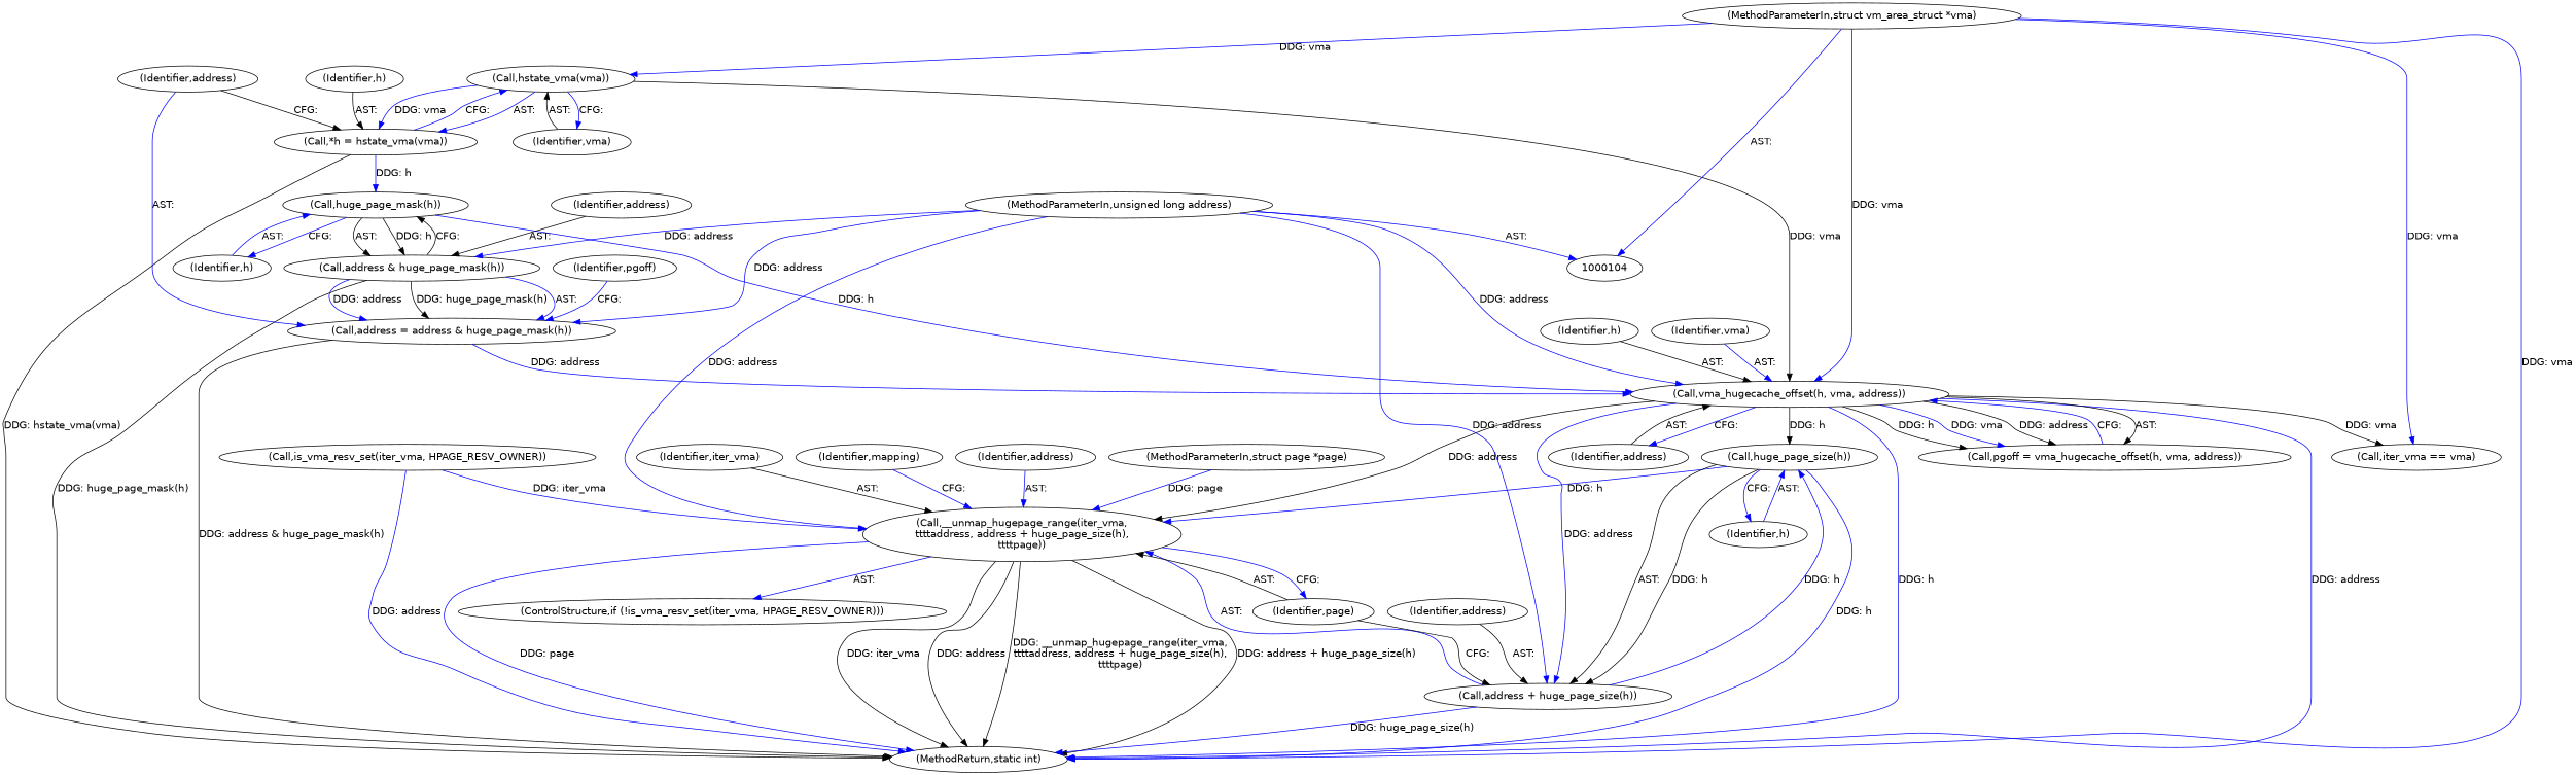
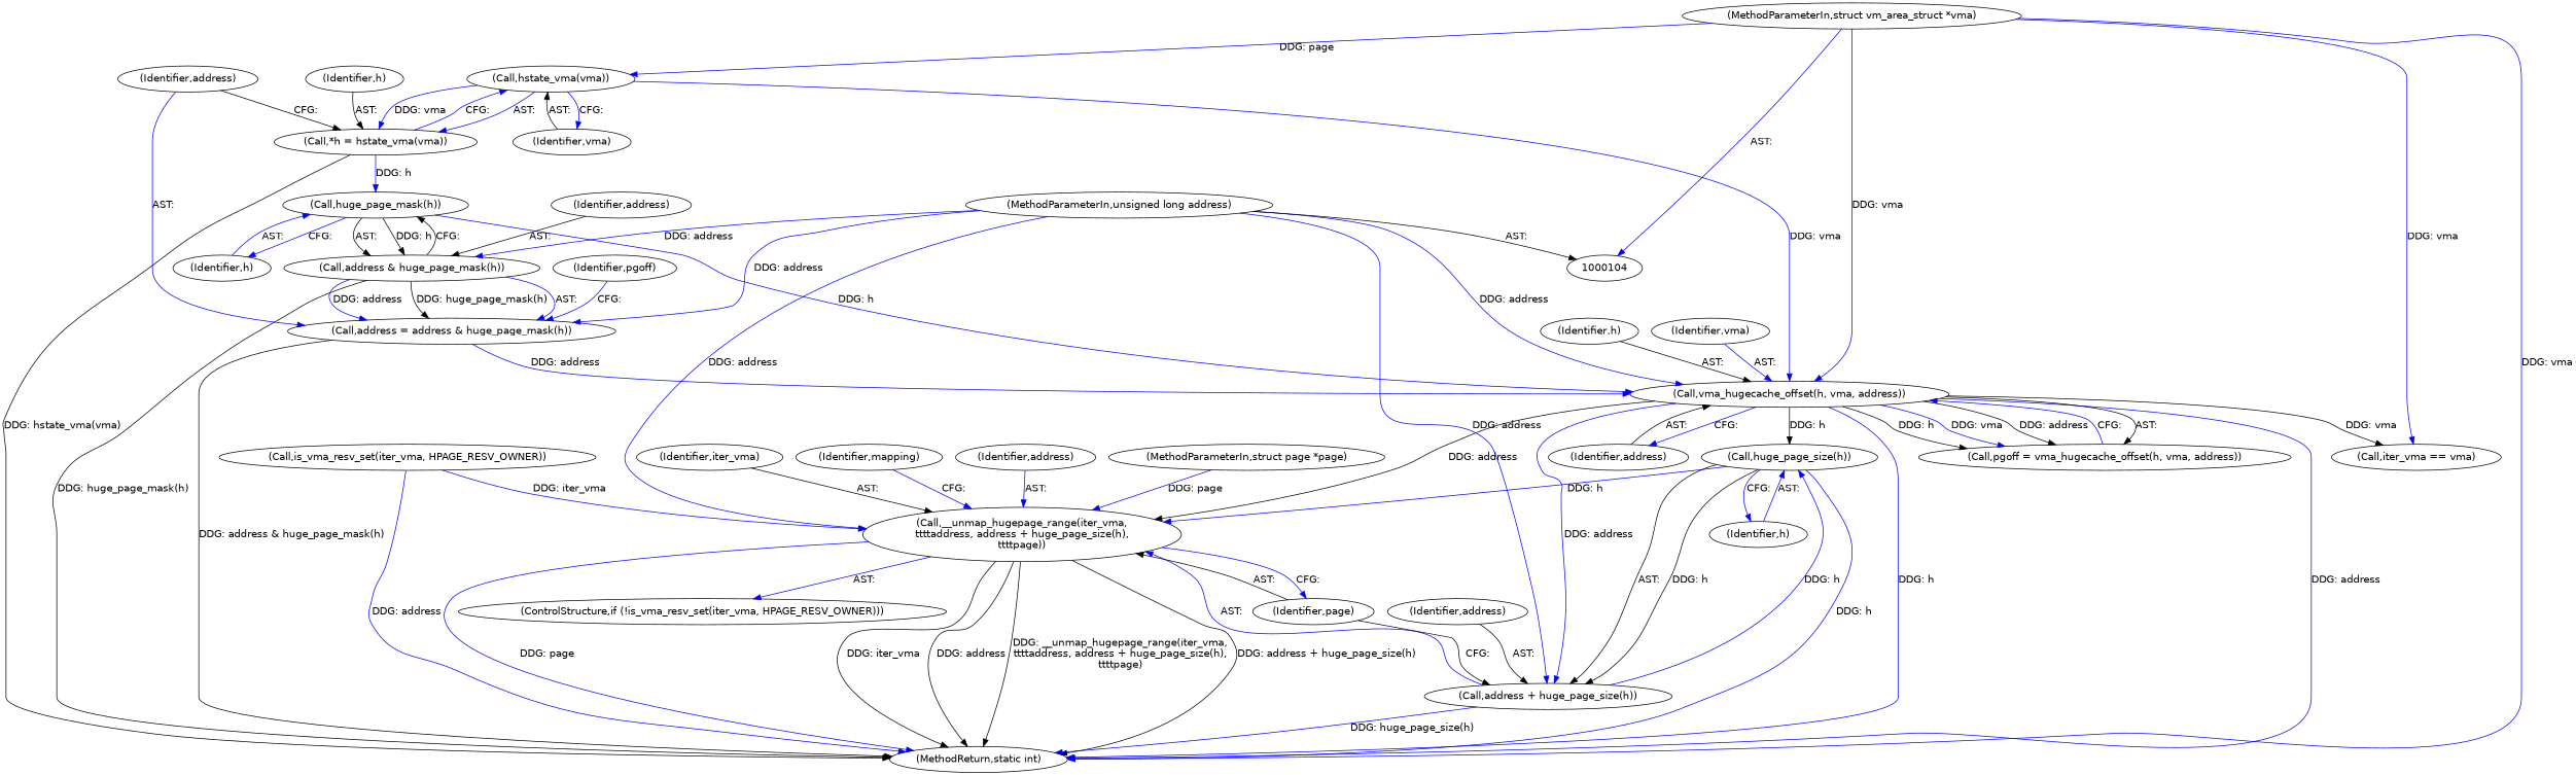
  digraph {
    fontname="DejaVu Sans"
    node [fontname="DejaVu Sans"]
    edge [color=blue fontname="DejaVu Sans"]
    n1 [label="(Call,huge_page_size(h))"]
    n2 [label="(Call,__unmap_hugepage_range(iter_vma,\n\t\t\t\taddress, address + huge_page_size(h),\n\t\t\t\tpage))"]
    n3 [label="(Call,address + huge_page_size(h))"]
    n4 [label="(MethodReturn,static int)"]
    n5 [label="(Identifier,h)"]
    n6 [label="(ControlStructure,if (!is_vma_resv_set(iter_vma, HPAGE_RESV_OWNER)))"]
    n7 [label="(Identifier,page)"]
    n8 [label="(Call,vma_hugecache_offset(h, vma, address))"]
    n9 [label="(Call,iter_vma == vma)"]
    n10 [label="(Identifier,address)"]
    n11 [label="(Call,pgoff = vma_hugecache_offset(h, vma, address))"]
    n12 [label="(Call,huge_page_mask(h))"]
    n13 [label="(Call,address & huge_page_mask(h))"]
    n14 [label="(Identifier,h)"]
    n15 [label="(Call,address = address & huge_page_mask(h))"]
    n16 [label="(Call,*h = hstate_vma(vma))"]
    n17 [label="(Call,hstate_vma(vma))"]
    n18 [label="(Identifier,vma)"]
    n19 [label="(MethodParameterIn,struct vm_area_struct *vma)"]
    1000104
    n21 [label="(MethodParameterIn,unsigned long address)"]
    n22 [label="(Identifier,h)"]
    n23 [label="(Identifier,h)"]
    n24 [label="(Identifier,pgoff)"]
    n25 [label="(Call,is_vma_resv_set(iter_vma, HPAGE_RESV_OWNER))"]
    n26 [label="(Identifier,address)"]
    n27 [label="(Identifier,address)"]
    n28 [label="(Identifier,address)"]
    n29 [label="(Identifier,address)"]
    n30 [label="(Identifier,vma)"]
    n31 [label="(MethodParameterIn,struct page *page)"]
    n32 [label="(Identifier,iter_vma)"]
    n33 [label="(Identifier,mapping)"]
    n1 -> n2 [label="DDG: h"]
    n1 -> n3 [color=black label="AST: "]
    n1 -> n3 [color=black label="DDG: h"]
    n1 -> n4 [label="DDG: h"]
    n1 -> n5 [label="CFG: "]
    n2 -> n4 [color=black label="DDG: iter_vma"]
    n2 -> n4 [color=black label="DDG: address"]
    n2 -> n4 [color=black label="DDG: __unmap_hugepage_range(iter_vma,\n\t\t\t\taddress, address + huge_page_size(h),\n\t\t\t\tpage)"]
    n2 -> n4 [color=black label="DDG: address + huge_page_size(h)"]
    n2 -> n4 [label="DDG: page"]
    n2 -> n6 [label="AST: "]
    n2 -> n7 [label="CFG: "]
    n3 -> n1 [label="DDG: h"]
    n3 -> n2 [label="AST: "]
    n3 -> n4 [label="DDG: huge_page_size(h)"]
    n5 -> n1 [label="AST: "]
    n7 -> n2 [color=black label="AST: "]
    n7 -> n3 [color=black label="CFG: "]
    n8 -> n1 [color=black label="DDG: h"]
    n8 -> n2 [color=black label="DDG: address"]
    n8 -> n3 [label="DDG: address"]
    n8 -> n4 [label="DDG: address"]
    n8 -> n4 [label="DDG: h"]
    n8 -> n9 [color=black label="DDG: vma"]
    n8 -> n10 [label="CFG: "]
    n8 -> n11 [color=black label="AST: "]
    n8 -> n11 [color=black label="DDG: h"]
    n8 -> n11 [label="DDG: vma"]
    n8 -> n11 [color=black label="DDG: address"]
    n10 -> n8 [color=black label="AST: "]
    n11 -> n8 [label="CFG: "]
    n12 -> n8 [label="DDG: h"]
    n12 -> n13 [color=black label="AST: "]
    n12 -> n13 [color=black label="DDG: h"]
    n12 -> n14 [label="CFG: "]
    n13 -> n4 [color=black label="DDG: huge_page_mask(h)"]
    n13 -> n12 [color=black label="CFG: "]
    n13 -> n15 [label="AST: "]
    n13 -> n15 [label="DDG: address"]
    n13 -> n15 [color=black label="DDG: huge_page_mask(h)"]
    n14 -> n12 [label="AST: "]
    n15 -> n4 [color=black label="DDG: address & huge_page_mask(h)"]
    n15 -> n8 [label="DDG: address"]
    n16 -> n4 [color=black label="DDG: hstate_vma(vma)"]
    n16 -> n12 [label="DDG: h"]
    n16 -> n17 [label="CFG: "]
-   n17 -> n8 [color=black label="DDG: vma"]
+   n17 -> n8 [label="DDG: vma"]
    n17 -> n16 [label="AST: "]
    n17 -> n16 [label="DDG: vma"]
    n17 -> n18 [label="CFG: "]
    n18 -> n17 [color=black label="AST: "]
    n19 -> n4 [label="DDG: vma"]
    n19 -> n8 [label="DDG: vma"]
    n19 -> n9 [label="DDG: vma"]
-   n19 -> n17 [label="DDG: vma"]
+   n19 -> n17 [label="DDG: page"]
    n19 -> 1000104 [label="AST: "]
    n21 -> n2 [label="DDG: address"]
    n21 -> n3 [label="DDG: address"]
    n21 -> n8 [label="DDG: address"]
    n21 -> n13 [label="DDG: address"]
    n21 -> n15 [label="DDG: address"]
-   n21 -> 1000104 [label="AST: "]
+   n21 -> 1000104 [color=black label="AST: "]
    n22 -> n8 [color=black label="AST: "]
    n23 -> n16 [color=black label="AST: "]
    n24 -> n15 [label="CFG: "]
    n25 -> n2 [label="DDG: iter_vma"]
    n25 -> n4 [label="DDG: address"]
    n26 -> n13 [color=black label="AST: "]
    n27 -> n15 [label="AST: "]
    n27 -> n16 [color=black label="CFG: "]
    n28 -> n3 [color=black label="AST: "]
    n29 -> n2 [label="AST: "]
    n30 -> n8 [label="AST: "]
    n31 -> n2 [label="DDG: page"]
    n32 -> n2 [color=black label="AST: "]
    n33 -> n2 [label="CFG: "]
  }
